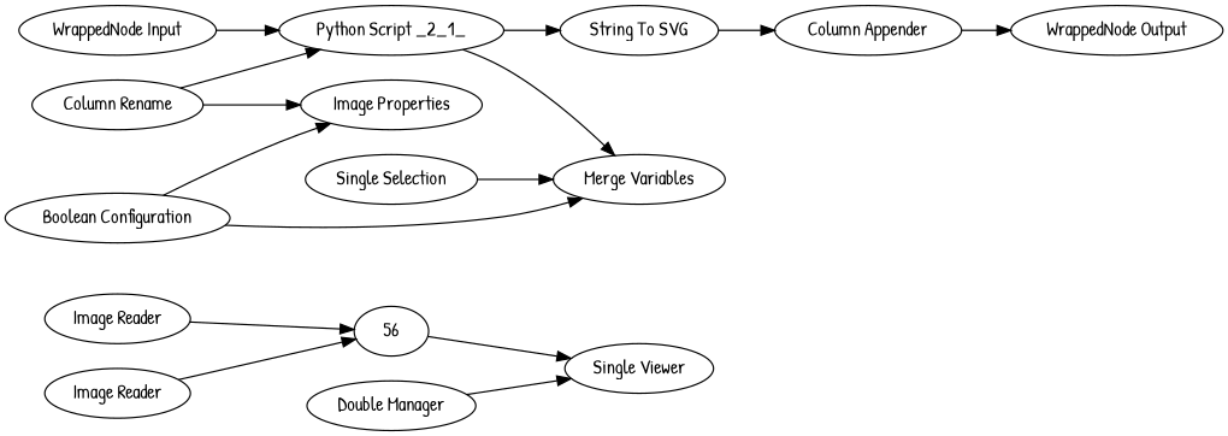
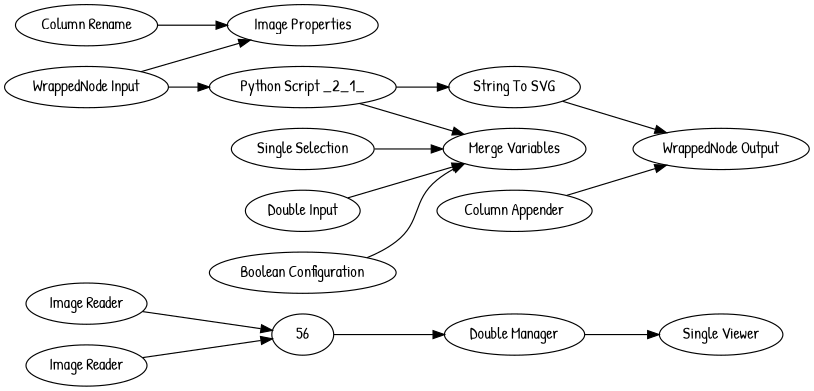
  digraph {
    fontname="Patrick Hand"
    rankdir=LR
    node [fontname="Patrick Hand"]
    edge [fontname="Patrick Hand"]
    n1 [label="Image Reader"]
    56
    n3 [label="Double Manager"]
    n4 [label="Image Reader"]
    n5 [label="Column Rename"]
    n6 [label="Python Script _2_1_"]
    n7 [label="Image Properties"]
    n8 [label="Merge Variables"]
    n9 [label="String To SVG"]
    n10 [label="Single Selection"]
    n11 [label="WrappedNode Input"]
    n12 [label="Column Appender"]
    n13 [label="WrappedNode Output"]
+   n14 [label="Double Input"]
    n15 [label="Boolean Configuration"]
    n16 [label="Single Viewer"]
    n1 -> 56
-   56 -> n16
+   56 -> n3
    n3 -> n16
    n4 -> 56
-   n5 -> n6
    n5 -> n7
    n6 -> n8
    n6 -> n9
-   n9 -> n12
+   n9 -> n13
    n10 -> n8
    n11 -> n6
-   n15 -> n7
+   n11 -> n7
    n12 -> n13
+   n14 -> n8
    n15 -> n8
  }
